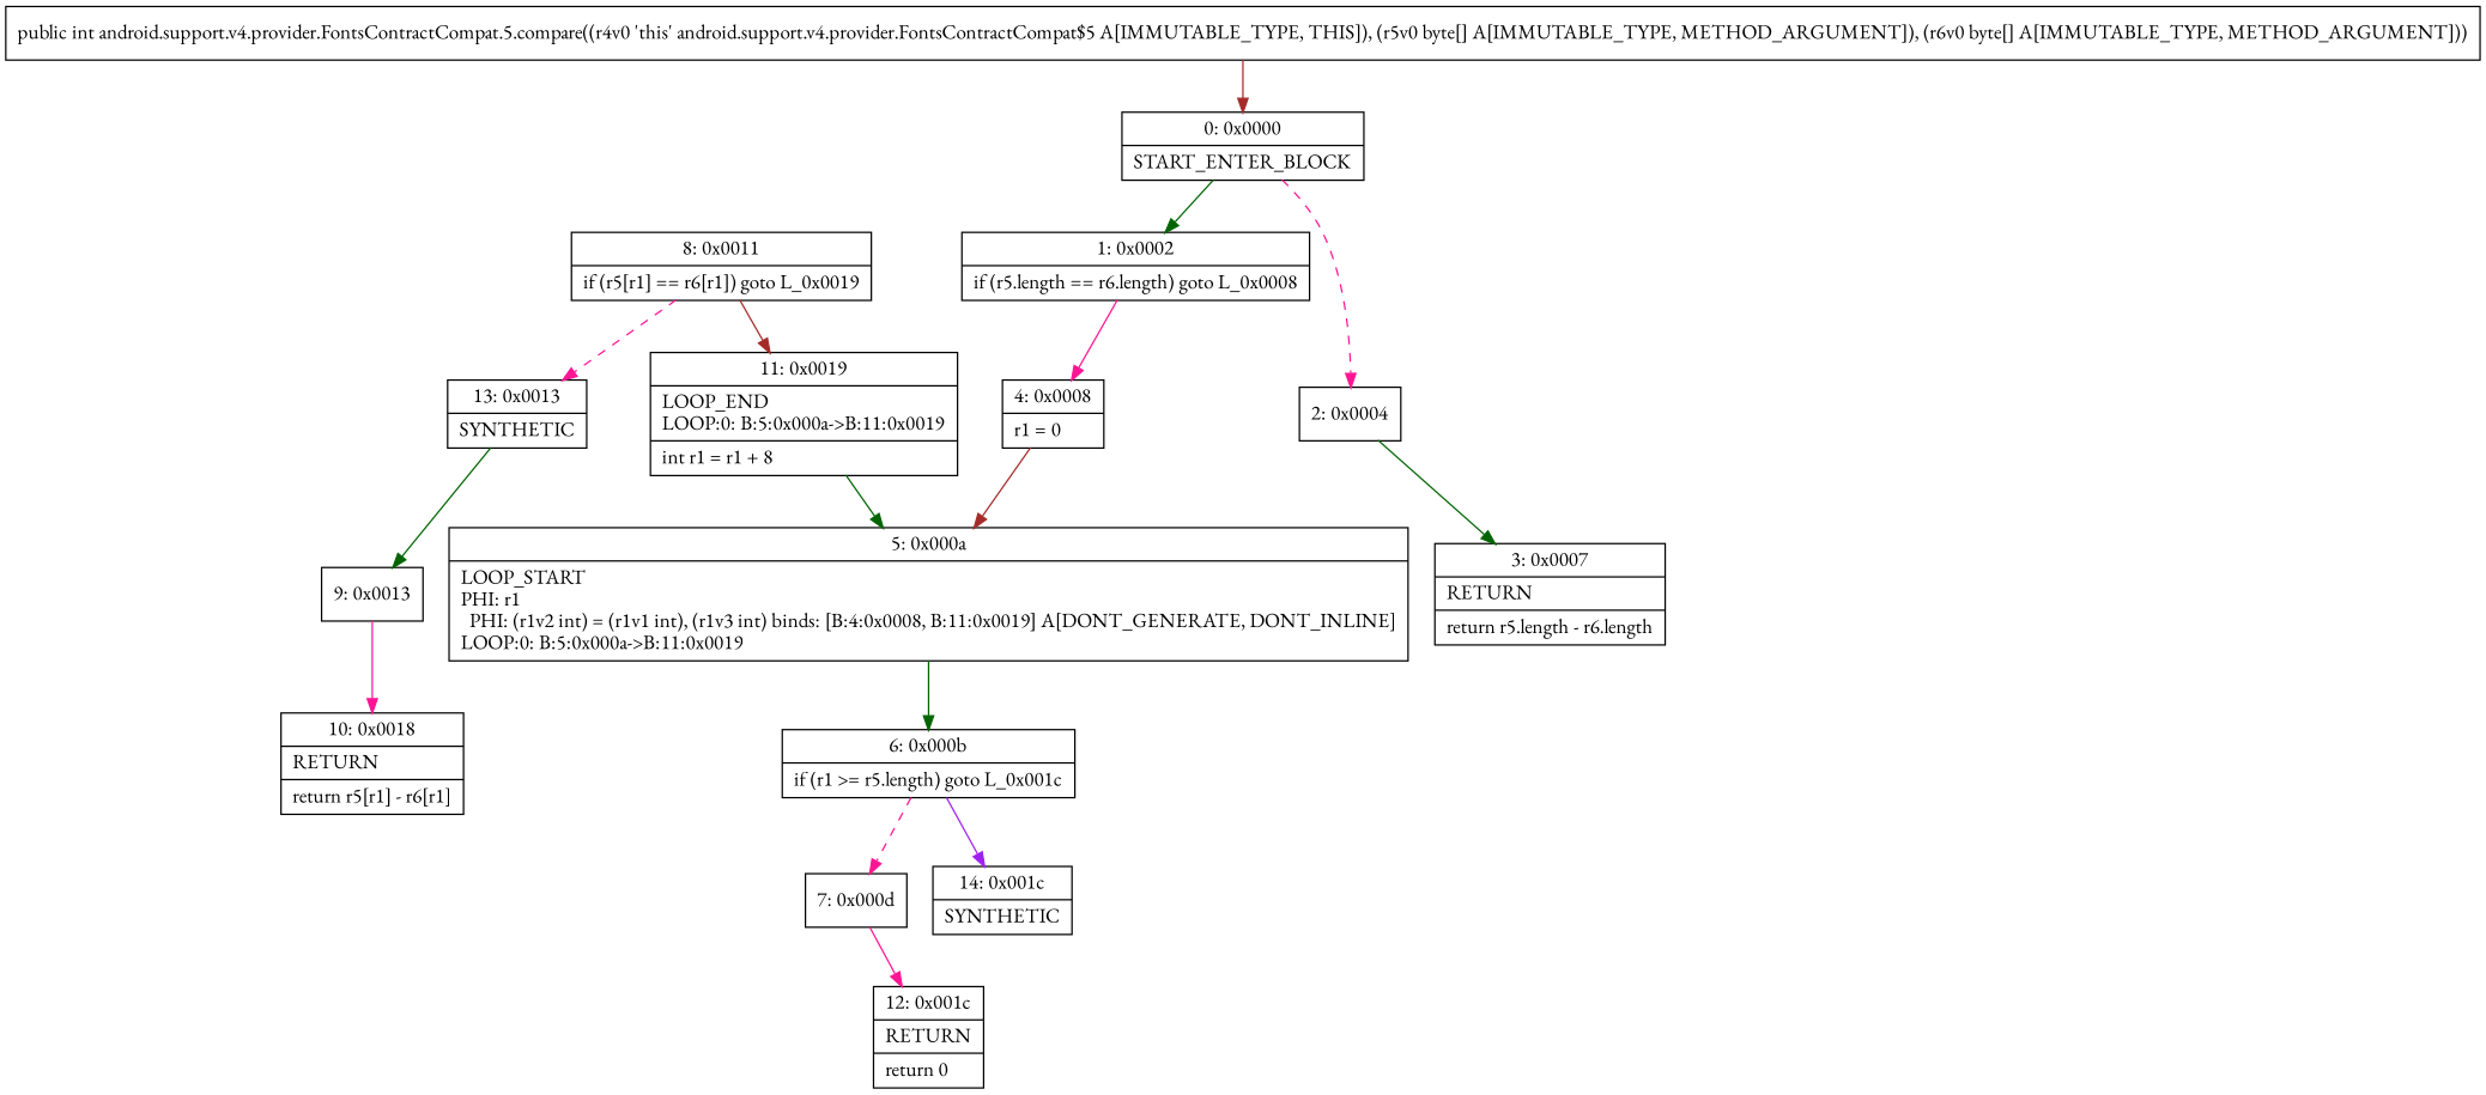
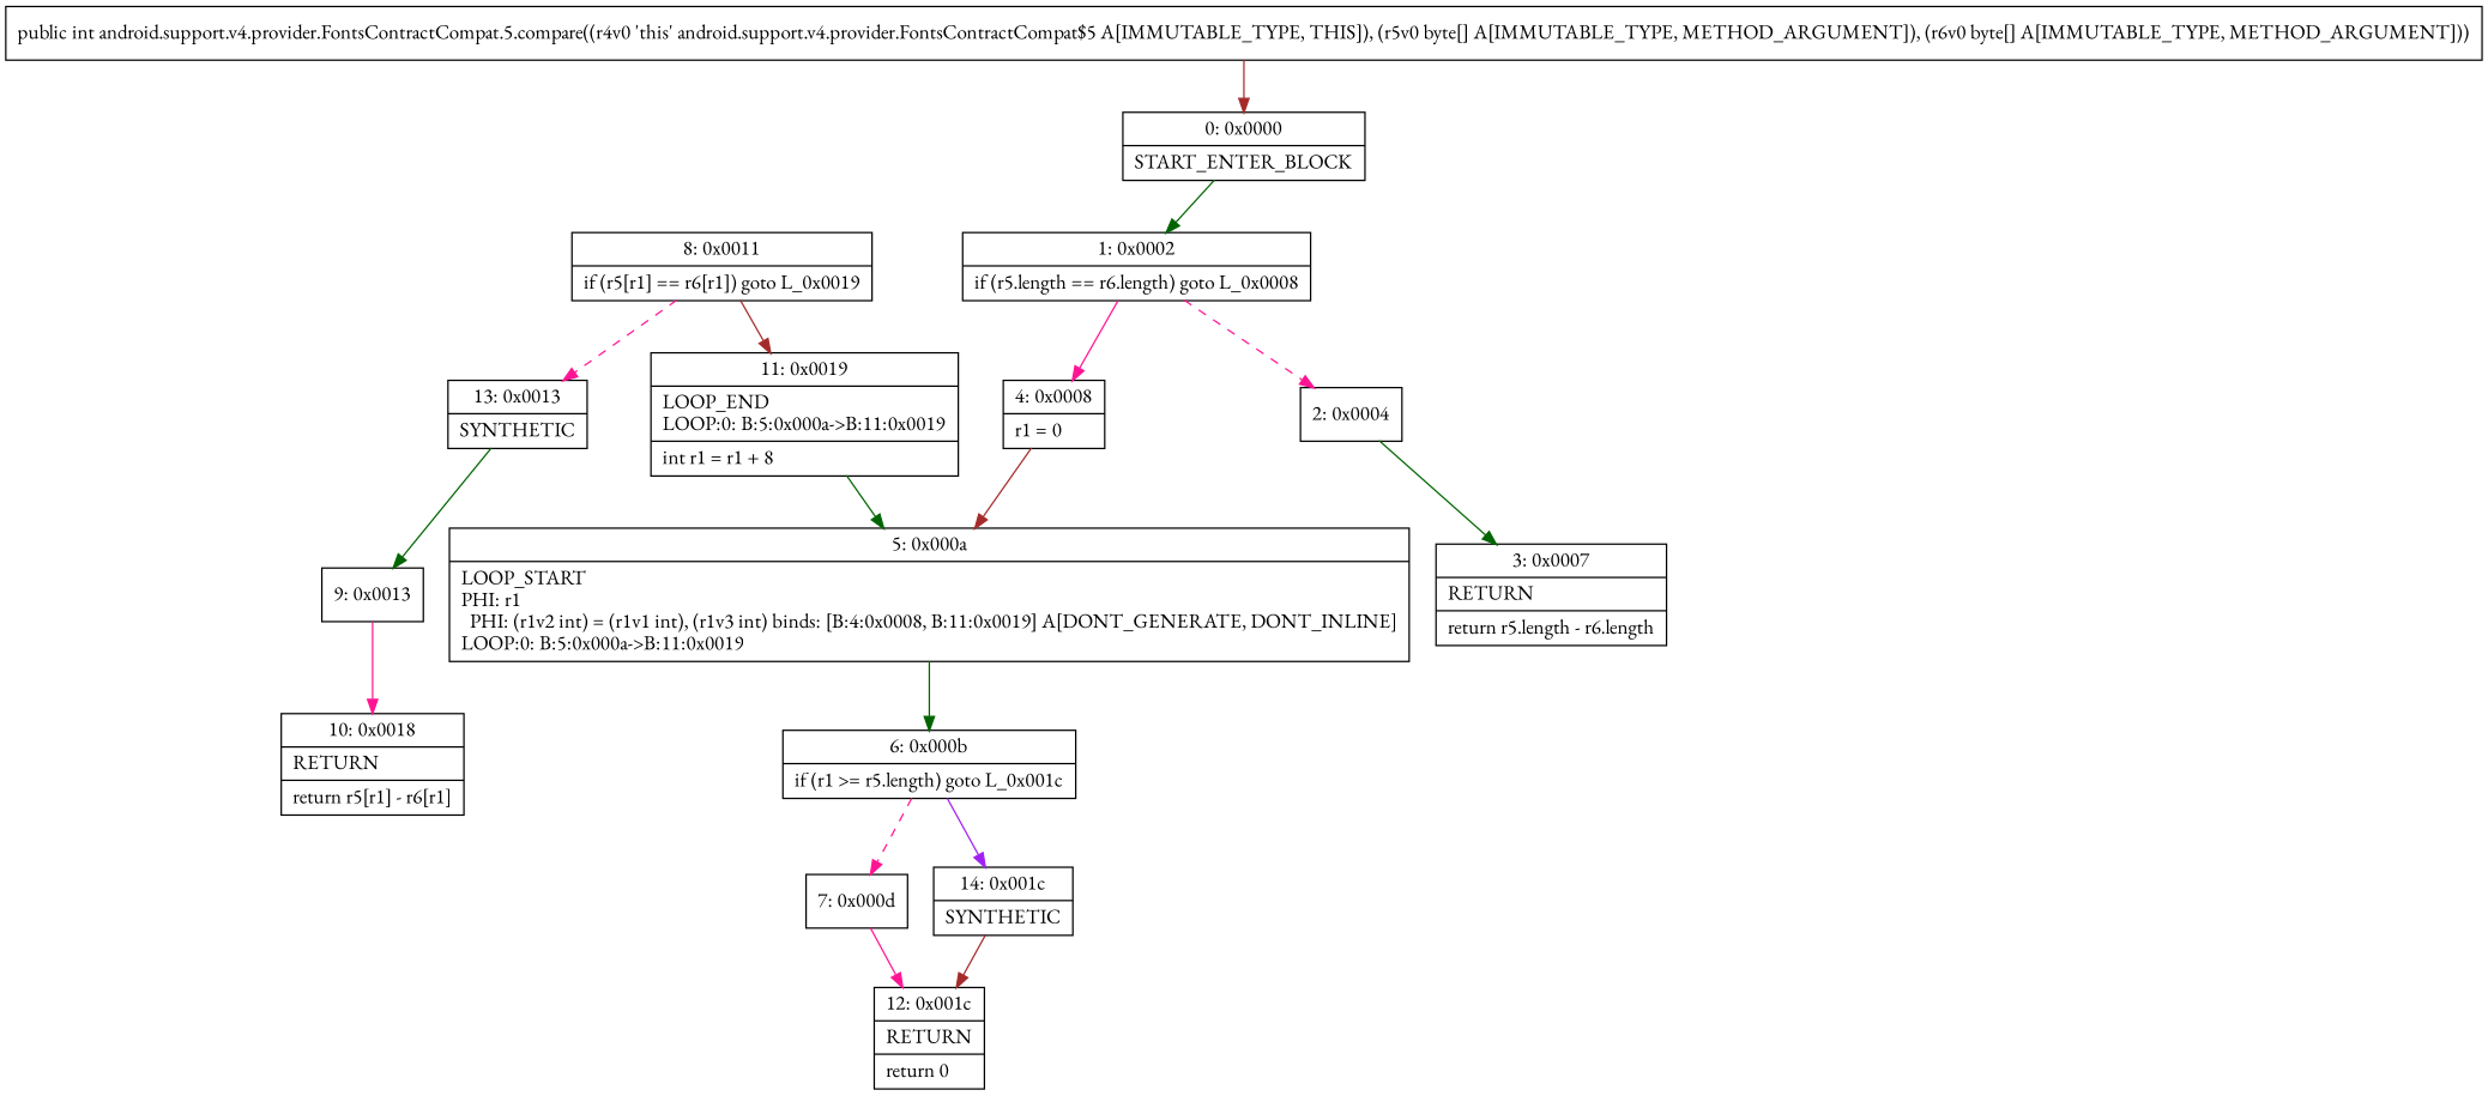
  digraph {
    fontname="EB Garamond"
    node [fontname="EB Garamond" shape=record]
    edge [color=deeppink fontname="EB Garamond"]
    n1 [label="{0\:\ 0x0000|START_ENTER_BLOCK\l}"]
    n2 [label="{1\:\ 0x0002|if (r5.length == r6.length) goto L_0x0008\l}"]
    n3 [label="{2\:\ 0x0004}"]
    n4 [label="{4\:\ 0x0008|r1 = 0\l}"]
    n5 [label="{3\:\ 0x0007|RETURN\l|return r5.length \- r6.length\l}"]
    n6 [label="{5\:\ 0x000a|LOOP_START\lPHI: r1 \l  PHI: (r1v2 int) = (r1v1 int), (r1v3 int) binds: [B:4:0x0008, B:11:0x0019] A[DONT_GENERATE, DONT_INLINE]\lLOOP:0: B:5:0x000a\-\>B:11:0x0019\l}"]
    n7 [label="{6\:\ 0x000b|if (r1 \>= r5.length) goto L_0x001c\l}"]
    n8 [label="{7\:\ 0x000d}"]
    n9 [label="{14\:\ 0x001c|SYNTHETIC\l}"]
    n10 [label="{12\:\ 0x001c|RETURN\l|return 0\l}"]
    n11 [label="{8\:\ 0x0011|if (r5[r1] == r6[r1]) goto L_0x0019\l}"]
    n12 [label="{11\:\ 0x0019|LOOP_END\lLOOP:0: B:5:0x000a\-\>B:11:0x0019\l|int r1 = r1 + 8\l}"]
    n13 [label="{13\:\ 0x0013|SYNTHETIC\l}"]
    n14 [label="{9\:\ 0x0013}"]
    n15 [label="{10\:\ 0x0018|RETURN\l|return r5[r1] \- r6[r1]\l}"]
    n16 [label="{public int android.support.v4.provider.FontsContractCompat.5.compare((r4v0 'this' android.support.v4.provider.FontsContractCompat$5 A[IMMUTABLE_TYPE, THIS]), (r5v0 byte[] A[IMMUTABLE_TYPE, METHOD_ARGUMENT]), (r6v0 byte[] A[IMMUTABLE_TYPE, METHOD_ARGUMENT])) }"]
    n1 -> n2 [color=darkgreen]
-   n1 -> n3 [style=dashed]
+   n2 -> n3 [style=dashed]
    n2 -> n4
    n3 -> n5 [color=darkgreen]
    n4 -> n6 [color=brown]
    n6 -> n7 [color=darkgreen]
    n7 -> n8 [style=dashed]
    n7 -> n9 [color=purple]
    n8 -> n10
+   n9 -> n10 [color=brown]
    n11 -> n12 [color=brown]
    n11 -> n13 [style=dashed]
    n12 -> n6 [color=darkgreen]
    n13 -> n14 [color=darkgreen]
    n14 -> n15
    n16 -> n1 [color=brown]
  }
